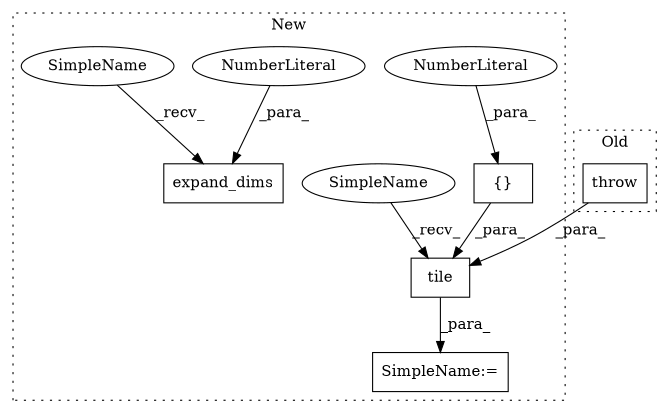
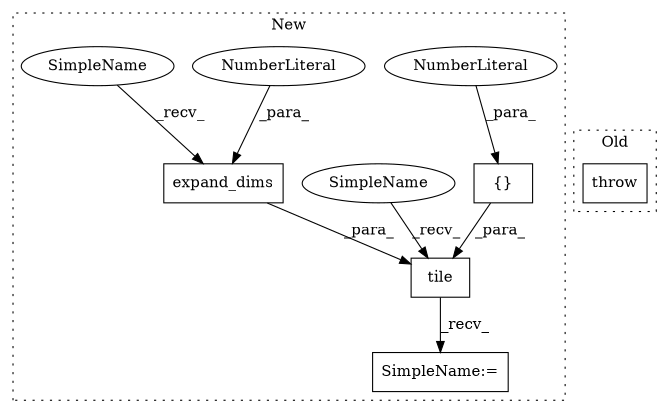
  digraph {
    node [a=32 l=1 shape=box]
    n1 [l="5,1" label=tile s="7039,7133"]
    n2 [a=7 label="SimpleName:=" s=7027]
    n3 [l="12,1" label=expand_dims s="7055,7072"]
    n4 [a=4 l="1,1" label="{}" s="7099,7131"]
    n5 [a=34 label=NumberLiteral s=7100 shape=ellipse]
    n6 [a=34 label=NumberLiteral s=7071 shape=ellipse]
    n7 [a=42 l=10 label=SimpleName s=7028 shape=ellipse]
    n8 [a=42 l=10 label=SimpleName s=7044 shape=ellipse]
    n9 [a=53 l=6 label=throw s=6809]
    subgraph cluster_1 {
      label=New
      style=dotted
      n1
      n2
      n3
      n4
      n5
      n6
      n7
      n8
    }
    subgraph cluster_2 {
      label=Old
      style=dotted
      n9
    }
-   n1 -> n2 [label=_para_]
-   n9 -> n1 [label=_para_]
+   n1 -> n2 [label=_recv_]
+   n3 -> n1 [label=_para_]
    n4 -> n1 [label=_para_]
    n5 -> n4 [label=_para_]
    n6 -> n3 [label=_para_]
    n7 -> n1 [label=_recv_]
    n8 -> n3 [label=_recv_]
  }
